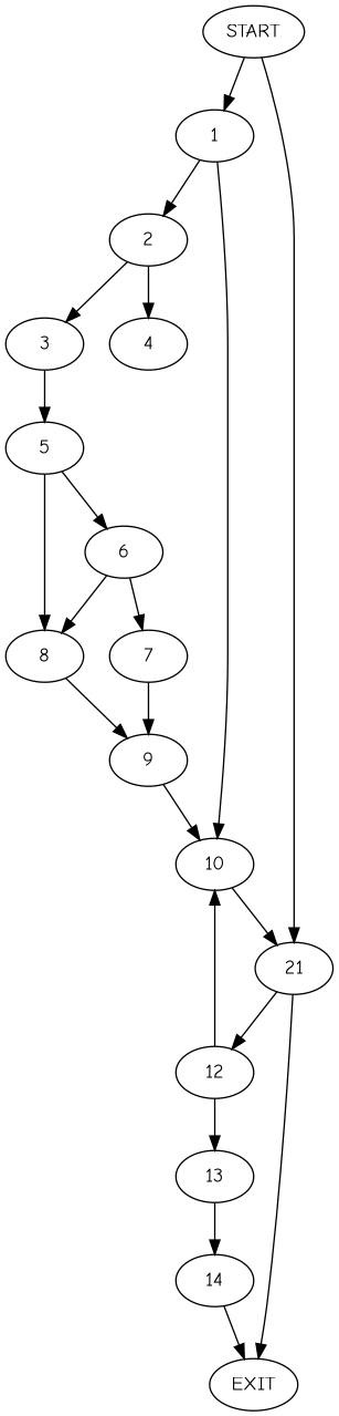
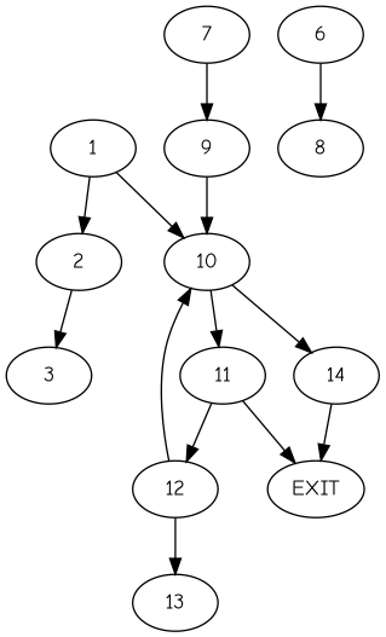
  digraph {
    fontname="Comic Neue"
    node [fontname="Comic Neue"]
    edge [fontname="Comic Neue"]
-   n1 [label=START]
    1
-   11 [label=21]
+   11
    2
    10
    12
    n7 [label=EXIT]
    3
-   4
-   5
    6
    8
    7
    9
    13
    14
-   n1 -> 1
-   n1 -> 11
    1 -> 2
    1 -> 10
    11 -> 12
    11 -> n7
    2 -> 3
-   2 -> 4
    10 -> 11
    12 -> 10
    12 -> 13
-   3 -> 5
-   5 -> 6
-   5 -> 8
    6 -> 8
-   6 -> 7
-   8 -> 9
    7 -> 9
    9 -> 10
-   13 -> 14
+   10 -> 14
    14 -> n7
  }
